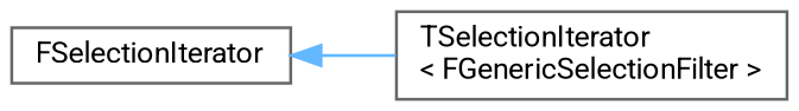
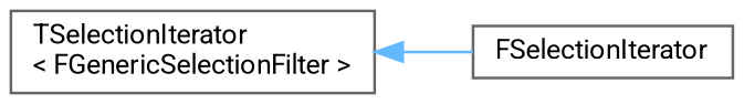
  digraph {
    rankdir=LR
    fontname=Roboto
    node [color=grey40 fillcolor=white fontname=Roboto fontsize=10 shape=box style=filled]
    n1 [height=0.2 label="TSelectionIterator\l\< FGenericSelectionFilter \>" width=0.4]
    n2 [height=0.2 label=FSelectionIterator width=0.4]
-   n2 -> n1 [color=steelblue1 dir=back fontname=Roboto fontsize=10 labelfontname=Helvetica labelfontsize=10 style=solid]
+   n1 -> n2 [color=steelblue1 dir=back fontname=Roboto fontsize=10 labelfontname=Helvetica labelfontsize=10 style=solid]
  }
